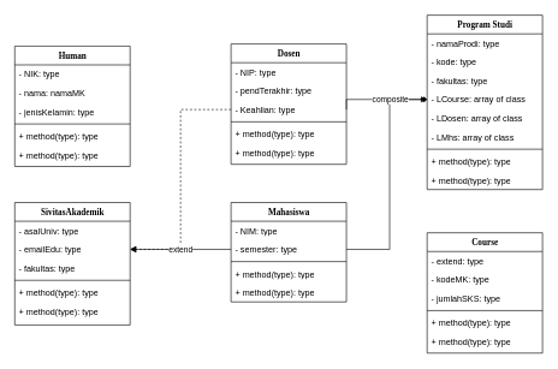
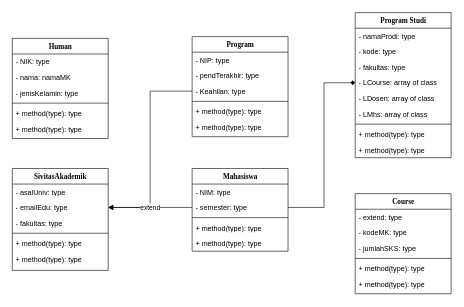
  <mxCell id="0" />
  <mxCell id="1" parent="0" />
  <mxCell id="2" value="Human" style="swimlane;html=1;fontStyle=1;align=center;verticalAlign=top;childLayout=stackLayout;horizontal=1;startSize=26;horizontalStack=0;resizeParent=1;resizeLast=0;collapsible=1;marginBottom=0;swimlaneFillColor=#ffffff;rounded=0;shadow=0;comic=0;labelBackgroundColor=none;strokeWidth=1;fillColor=none;fontFamily=Verdana;fontSize=12" parent="1" vertex="1"><mxGeometry x="20" y="63" width="160" height="167" as="geometry" /></mxCell>
  <mxCell id="3" value="- NIK: type" style="text;html=1;strokeColor=none;fillColor=none;align=left;verticalAlign=top;spacingLeft=4;spacingRight=4;whiteSpace=wrap;overflow=hidden;rotatable=0;points=[[0,0.5],[1,0.5]];portConstraint=eastwest;" parent="2" vertex="1"><mxGeometry y="26" width="160" height="26" as="geometry" /></mxCell>
  <mxCell id="4" value="-&amp;nbsp;nama: namaMK" style="text;html=1;strokeColor=none;fillColor=none;align=left;verticalAlign=top;spacingLeft=4;spacingRight=4;whiteSpace=wrap;overflow=hidden;rotatable=0;points=[[0,0.5],[1,0.5]];portConstraint=eastwest;" parent="2" vertex="1"><mxGeometry y="52" width="160" height="26" as="geometry" /></mxCell>
  <mxCell id="5" value="-&amp;nbsp;jenisKelamin: type" style="text;html=1;strokeColor=none;fillColor=none;align=left;verticalAlign=top;spacingLeft=4;spacingRight=4;whiteSpace=wrap;overflow=hidden;rotatable=0;points=[[0,0.5],[1,0.5]];portConstraint=eastwest;" parent="2" vertex="1"><mxGeometry y="78" width="160" height="26" as="geometry" /></mxCell>
  <mxCell id="6" value="" style="line;html=1;strokeWidth=1;fillColor=none;align=left;verticalAlign=middle;spacingTop=-1;spacingLeft=3;spacingRight=3;rotatable=0;labelPosition=right;points=[];portConstraint=eastwest;" parent="2" vertex="1"><mxGeometry y="104" width="160" height="8" as="geometry" /></mxCell>
  <mxCell id="7" value="+ method(type): type" style="text;html=1;strokeColor=none;fillColor=none;align=left;verticalAlign=top;spacingLeft=4;spacingRight=4;whiteSpace=wrap;overflow=hidden;rotatable=0;points=[[0,0.5],[1,0.5]];portConstraint=eastwest;" parent="2" vertex="1"><mxGeometry y="112" width="160" height="26" as="geometry" /></mxCell>
  <mxCell id="8" value="+ method(type): type" style="text;html=1;strokeColor=none;fillColor=none;align=left;verticalAlign=top;spacingLeft=4;spacingRight=4;whiteSpace=wrap;overflow=hidden;rotatable=0;points=[[0,0.5],[1,0.5]];portConstraint=eastwest;" parent="2" vertex="1"><mxGeometry y="138" width="160" height="26" as="geometry" /></mxCell>
  <mxCell id="9" value="SivitasAkademik" style="swimlane;html=1;fontStyle=1;align=center;verticalAlign=top;childLayout=stackLayout;horizontal=1;startSize=26;horizontalStack=0;resizeParent=1;resizeLast=0;collapsible=1;marginBottom=0;swimlaneFillColor=#ffffff;rounded=0;shadow=0;comic=0;labelBackgroundColor=none;strokeWidth=1;fillColor=none;fontFamily=Verdana;fontSize=12" parent="1" vertex="1"><mxGeometry x="20" y="280" width="160" height="170" as="geometry" /></mxCell>
  <mxCell id="10" value="-&amp;nbsp;asalUniv: type" style="text;html=1;strokeColor=none;fillColor=none;align=left;verticalAlign=top;spacingLeft=4;spacingRight=4;whiteSpace=wrap;overflow=hidden;rotatable=0;points=[[0,0.5],[1,0.5]];portConstraint=eastwest;" parent="9" vertex="1"><mxGeometry y="26" width="160" height="26" as="geometry" /></mxCell>
  <mxCell id="11" value="-&amp;nbsp;emailEdu: type" style="text;html=1;strokeColor=none;fillColor=none;align=left;verticalAlign=top;spacingLeft=4;spacingRight=4;whiteSpace=wrap;overflow=hidden;rotatable=0;points=[[0,0.5],[1,0.5]];portConstraint=eastwest;" parent="9" vertex="1"><mxGeometry y="52" width="160" height="26" as="geometry" /></mxCell>
  <mxCell id="12" value="-&amp;nbsp;fakultas: type" style="text;html=1;strokeColor=none;fillColor=none;align=left;verticalAlign=top;spacingLeft=4;spacingRight=4;whiteSpace=wrap;overflow=hidden;rotatable=0;points=[[0,0.5],[1,0.5]];portConstraint=eastwest;" parent="9" vertex="1"><mxGeometry y="78" width="160" height="26" as="geometry" /></mxCell>
  <mxCell id="13" value="" style="line;html=1;strokeWidth=1;fillColor=none;align=left;verticalAlign=middle;spacingTop=-1;spacingLeft=3;spacingRight=3;rotatable=0;labelPosition=right;points=[];portConstraint=eastwest;" parent="9" vertex="1"><mxGeometry y="104" width="160" height="8" as="geometry" /></mxCell>
  <mxCell id="14" value="+ method(type): type" style="text;html=1;strokeColor=none;fillColor=none;align=left;verticalAlign=top;spacingLeft=4;spacingRight=4;whiteSpace=wrap;overflow=hidden;rotatable=0;points=[[0,0.5],[1,0.5]];portConstraint=eastwest;" parent="9" vertex="1"><mxGeometry y="112" width="160" height="26" as="geometry" /></mxCell>
  <mxCell id="15" value="+ method(type): type" style="text;html=1;strokeColor=none;fillColor=none;align=left;verticalAlign=top;spacingLeft=4;spacingRight=4;whiteSpace=wrap;overflow=hidden;rotatable=0;points=[[0,0.5],[1,0.5]];portConstraint=eastwest;" parent="9" vertex="1"><mxGeometry y="138" width="160" height="26" as="geometry" /></mxCell>
  <mxCell id="16" value="Mahasiswa" style="swimlane;html=1;fontStyle=1;align=center;verticalAlign=top;childLayout=stackLayout;horizontal=1;startSize=26;horizontalStack=0;resizeParent=1;resizeLast=0;collapsible=1;marginBottom=0;swimlaneFillColor=#ffffff;rounded=0;shadow=0;comic=0;labelBackgroundColor=none;strokeWidth=1;fillColor=none;fontFamily=Verdana;fontSize=12" parent="1" vertex="1"><mxGeometry x="320" y="280" width="160" height="138" as="geometry" /></mxCell>
  <mxCell id="17" value="-&amp;nbsp;NIM: type" style="text;html=1;strokeColor=none;fillColor=none;align=left;verticalAlign=top;spacingLeft=4;spacingRight=4;whiteSpace=wrap;overflow=hidden;rotatable=0;points=[[0,0.5],[1,0.5]];portConstraint=eastwest;" parent="16" vertex="1"><mxGeometry y="26" width="160" height="26" as="geometry" /></mxCell>
  <mxCell id="18" value="-&amp;nbsp;semester: type" style="text;html=1;strokeColor=none;fillColor=none;align=left;verticalAlign=top;spacingLeft=4;spacingRight=4;whiteSpace=wrap;overflow=hidden;rotatable=0;points=[[0,0.5],[1,0.5]];portConstraint=eastwest;" parent="16" vertex="1"><mxGeometry y="52" width="160" height="26" as="geometry" /></mxCell>
  <mxCell id="19" value="" style="line;html=1;strokeWidth=1;fillColor=none;align=left;verticalAlign=middle;spacingTop=-1;spacingLeft=3;spacingRight=3;rotatable=0;labelPosition=right;points=[];portConstraint=eastwest;" parent="16" vertex="1"><mxGeometry y="78" width="160" height="8" as="geometry" /></mxCell>
  <mxCell id="20" value="+ method(type): type" style="text;html=1;strokeColor=none;fillColor=none;align=left;verticalAlign=top;spacingLeft=4;spacingRight=4;whiteSpace=wrap;overflow=hidden;rotatable=0;points=[[0,0.5],[1,0.5]];portConstraint=eastwest;" parent="16" vertex="1"><mxGeometry y="86" width="160" height="26" as="geometry" /></mxCell>
  <mxCell id="21" value="+ method(type): type" style="text;html=1;strokeColor=none;fillColor=none;align=left;verticalAlign=top;spacingLeft=4;spacingRight=4;whiteSpace=wrap;overflow=hidden;rotatable=0;points=[[0,0.5],[1,0.5]];portConstraint=eastwest;" parent="16" vertex="1"><mxGeometry y="112" width="160" height="26" as="geometry" /></mxCell>
- <mxCell id="22" value="Dosen" style="swimlane;html=1;fontStyle=1;align=center;verticalAlign=top;childLayout=stackLayout;horizontal=1;startSize=26;horizontalStack=0;resizeParent=1;resizeLast=0;collapsible=1;marginBottom=0;swimlaneFillColor=#ffffff;rounded=0;shadow=0;comic=0;labelBackgroundColor=none;strokeWidth=1;fillColor=none;fontFamily=Verdana;fontSize=12" parent="1" vertex="1"><mxGeometry x="320" y="60" width="160" height="167" as="geometry" /></mxCell>
+ <mxCell id="22" value="Program" style="swimlane;html=1;fontStyle=1;align=center;verticalAlign=top;childLayout=stackLayout;horizontal=1;startSize=26;horizontalStack=0;resizeParent=1;resizeLast=0;collapsible=1;marginBottom=0;swimlaneFillColor=#ffffff;rounded=0;shadow=0;comic=0;labelBackgroundColor=none;strokeWidth=1;fillColor=none;fontFamily=Verdana;fontSize=12" parent="1" vertex="1"><mxGeometry x="320" y="60" width="160" height="167" as="geometry" /></mxCell>
  <mxCell id="23" value="-&amp;nbsp;NIP: type" style="text;html=1;strokeColor=none;fillColor=none;align=left;verticalAlign=top;spacingLeft=4;spacingRight=4;whiteSpace=wrap;overflow=hidden;rotatable=0;points=[[0,0.5],[1,0.5]];portConstraint=eastwest;" parent="22" vertex="1"><mxGeometry y="26" width="160" height="26" as="geometry" /></mxCell>
  <mxCell id="24" value="-&amp;nbsp;pendTerakhir: type" style="text;html=1;strokeColor=none;fillColor=none;align=left;verticalAlign=top;spacingLeft=4;spacingRight=4;whiteSpace=wrap;overflow=hidden;rotatable=0;points=[[0,0.5],[1,0.5]];portConstraint=eastwest;" parent="22" vertex="1"><mxGeometry y="52" width="160" height="26" as="geometry" /></mxCell>
  <mxCell id="25" value="-&amp;nbsp;Keahlian: type" style="text;html=1;strokeColor=none;fillColor=none;align=left;verticalAlign=top;spacingLeft=4;spacingRight=4;whiteSpace=wrap;overflow=hidden;rotatable=0;points=[[0,0.5],[1,0.5]];portConstraint=eastwest;" parent="22" vertex="1"><mxGeometry y="78" width="160" height="26" as="geometry" /></mxCell>
  <mxCell id="26" value="" style="line;html=1;strokeWidth=1;fillColor=none;align=left;verticalAlign=middle;spacingTop=-1;spacingLeft=3;spacingRight=3;rotatable=0;labelPosition=right;points=[];portConstraint=eastwest;" parent="22" vertex="1"><mxGeometry y="104" width="160" height="8" as="geometry" /></mxCell>
  <mxCell id="27" value="+ method(type): type" style="text;html=1;strokeColor=none;fillColor=none;align=left;verticalAlign=top;spacingLeft=4;spacingRight=4;whiteSpace=wrap;overflow=hidden;rotatable=0;points=[[0,0.5],[1,0.5]];portConstraint=eastwest;" parent="22" vertex="1"><mxGeometry y="112" width="160" height="26" as="geometry" /></mxCell>
  <mxCell id="28" value="+ method(type): type" style="text;html=1;strokeColor=none;fillColor=none;align=left;verticalAlign=top;spacingLeft=4;spacingRight=4;whiteSpace=wrap;overflow=hidden;rotatable=0;points=[[0,0.5],[1,0.5]];portConstraint=eastwest;" parent="22" vertex="1"><mxGeometry y="138" width="160" height="26" as="geometry" /></mxCell>
- <mxCell id="29" value="" style="edgeStyle=orthogonalEdgeStyle;rounded=0;orthogonalLoop=1;jettySize=auto;html=1;exitX=0;exitY=0.5;exitDx=0;exitDy=0;entryX=1;entryY=0.5;entryDx=0;entryDy=0;dashed=1;" parent="1" source="25" target="11" edge="1"><mxGeometry relative="1" as="geometry" /></mxCell>
+ <mxCell id="29" value="" style="edgeStyle=orthogonalEdgeStyle;rounded=0;orthogonalLoop=1;jettySize=auto;html=1;exitX=0;exitY=0.5;exitDx=0;exitDy=0;entryX=1;entryY=0.5;entryDx=0;entryDy=0;" parent="1" source="25" target="11" edge="1"><mxGeometry relative="1" as="geometry" /></mxCell>
  <mxCell id="30" value="Program Studi" style="swimlane;html=1;fontStyle=1;align=center;verticalAlign=top;childLayout=stackLayout;horizontal=1;startSize=26;horizontalStack=0;resizeParent=1;resizeLast=0;collapsible=1;marginBottom=0;swimlaneFillColor=#ffffff;rounded=0;shadow=0;comic=0;labelBackgroundColor=none;strokeWidth=1;fillColor=none;fontFamily=Verdana;fontSize=12" parent="1" vertex="1"><mxGeometry x="592" y="20" width="160" height="242" as="geometry" /></mxCell>
  <mxCell id="31" value="-&amp;nbsp;namaProdi: type" style="text;html=1;strokeColor=none;fillColor=none;align=left;verticalAlign=top;spacingLeft=4;spacingRight=4;whiteSpace=wrap;overflow=hidden;rotatable=0;points=[[0,0.5],[1,0.5]];portConstraint=eastwest;" parent="30" vertex="1"><mxGeometry y="26" width="160" height="26" as="geometry" /></mxCell>
  <mxCell id="32" value="-&amp;nbsp;kode: type" style="text;html=1;strokeColor=none;fillColor=none;align=left;verticalAlign=top;spacingLeft=4;spacingRight=4;whiteSpace=wrap;overflow=hidden;rotatable=0;points=[[0,0.5],[1,0.5]];portConstraint=eastwest;" parent="30" vertex="1"><mxGeometry y="52" width="160" height="26" as="geometry" /></mxCell>
  <mxCell id="33" value="-&amp;nbsp;fakultas: type" style="text;html=1;strokeColor=none;fillColor=none;align=left;verticalAlign=top;spacingLeft=4;spacingRight=4;whiteSpace=wrap;overflow=hidden;rotatable=0;points=[[0,0.5],[1,0.5]];portConstraint=eastwest;" vertex="1" parent="30"><mxGeometry y="78" width="160" height="26" as="geometry" /></mxCell>
  <mxCell id="34" value="- LCourse: array of class" style="text;html=1;strokeColor=none;fillColor=none;align=left;verticalAlign=top;spacingLeft=4;spacingRight=4;whiteSpace=wrap;overflow=hidden;rotatable=0;points=[[0,0.5],[1,0.5]];portConstraint=eastwest;" parent="30" vertex="1"><mxGeometry y="104" width="160" height="26" as="geometry" /></mxCell>
  <mxCell id="35" value="-&amp;nbsp;LDosen: array of class" style="text;html=1;strokeColor=none;fillColor=none;align=left;verticalAlign=top;spacingLeft=4;spacingRight=4;whiteSpace=wrap;overflow=hidden;rotatable=0;points=[[0,0.5],[1,0.5]];portConstraint=eastwest;" vertex="1" parent="30"><mxGeometry y="130" width="160" height="26" as="geometry" /></mxCell>
  <mxCell id="36" value="-&amp;nbsp;LMhs: array of class" style="text;html=1;strokeColor=none;fillColor=none;align=left;verticalAlign=top;spacingLeft=4;spacingRight=4;whiteSpace=wrap;overflow=hidden;rotatable=0;points=[[0,0.5],[1,0.5]];portConstraint=eastwest;" vertex="1" parent="30"><mxGeometry y="156" width="160" height="26" as="geometry" /></mxCell>
  <mxCell id="37" value="" style="line;html=1;strokeWidth=1;fillColor=none;align=left;verticalAlign=middle;spacingTop=-1;spacingLeft=3;spacingRight=3;rotatable=0;labelPosition=right;points=[];portConstraint=eastwest;" parent="30" vertex="1"><mxGeometry y="182" width="160" height="8" as="geometry" /></mxCell>
  <mxCell id="38" value="+ method(type): type" style="text;html=1;strokeColor=none;fillColor=none;align=left;verticalAlign=top;spacingLeft=4;spacingRight=4;whiteSpace=wrap;overflow=hidden;rotatable=0;points=[[0,0.5],[1,0.5]];portConstraint=eastwest;" parent="30" vertex="1"><mxGeometry y="190" width="160" height="26" as="geometry" /></mxCell>
  <mxCell id="39" value="+ method(type): type" style="text;html=1;strokeColor=none;fillColor=none;align=left;verticalAlign=top;spacingLeft=4;spacingRight=4;whiteSpace=wrap;overflow=hidden;rotatable=0;points=[[0,0.5],[1,0.5]];portConstraint=eastwest;" parent="30" vertex="1"><mxGeometry y="216" width="160" height="26" as="geometry" /></mxCell>
  <mxCell id="40" value="Course" style="swimlane;html=1;fontStyle=1;align=center;verticalAlign=top;childLayout=stackLayout;horizontal=1;startSize=26;horizontalStack=0;resizeParent=1;resizeLast=0;collapsible=1;marginBottom=0;swimlaneFillColor=#ffffff;rounded=0;shadow=0;comic=0;labelBackgroundColor=none;strokeWidth=1;fillColor=none;fontFamily=Verdana;fontSize=12" parent="1" vertex="1"><mxGeometry x="592" y="322" width="160" height="167" as="geometry" /></mxCell>
  <mxCell id="41" value="-&amp;nbsp;extend: type" style="text;html=1;strokeColor=none;fillColor=none;align=left;verticalAlign=top;spacingLeft=4;spacingRight=4;whiteSpace=wrap;overflow=hidden;rotatable=0;points=[[0,0.5],[1,0.5]];portConstraint=eastwest;" parent="40" vertex="1"><mxGeometry y="26" width="160" height="26" as="geometry" /></mxCell>
  <mxCell id="42" value="- kodeMK: type" style="text;html=1;strokeColor=none;fillColor=none;align=left;verticalAlign=top;spacingLeft=4;spacingRight=4;whiteSpace=wrap;overflow=hidden;rotatable=0;points=[[0,0.5],[1,0.5]];portConstraint=eastwest;" parent="40" vertex="1"><mxGeometry y="52" width="160" height="26" as="geometry" /></mxCell>
  <mxCell id="43" value="-&amp;nbsp;jumlahSKS: type" style="text;html=1;strokeColor=none;fillColor=none;align=left;verticalAlign=top;spacingLeft=4;spacingRight=4;whiteSpace=wrap;overflow=hidden;rotatable=0;points=[[0,0.5],[1,0.5]];portConstraint=eastwest;" parent="40" vertex="1"><mxGeometry y="78" width="160" height="26" as="geometry" /></mxCell>
  <mxCell id="44" value="" style="line;html=1;strokeWidth=1;fillColor=none;align=left;verticalAlign=middle;spacingTop=-1;spacingLeft=3;spacingRight=3;rotatable=0;labelPosition=right;points=[];portConstraint=eastwest;" parent="40" vertex="1"><mxGeometry y="104" width="160" height="8" as="geometry" /></mxCell>
  <mxCell id="45" value="+ method(type): type" style="text;html=1;strokeColor=none;fillColor=none;align=left;verticalAlign=top;spacingLeft=4;spacingRight=4;whiteSpace=wrap;overflow=hidden;rotatable=0;points=[[0,0.5],[1,0.5]];portConstraint=eastwest;" parent="40" vertex="1"><mxGeometry y="112" width="160" height="26" as="geometry" /></mxCell>
  <mxCell id="46" value="+ method(type): type" style="text;html=1;strokeColor=none;fillColor=none;align=left;verticalAlign=top;spacingLeft=4;spacingRight=4;whiteSpace=wrap;overflow=hidden;rotatable=0;points=[[0,0.5],[1,0.5]];portConstraint=eastwest;" parent="40" vertex="1"><mxGeometry y="138" width="160" height="26" as="geometry" /></mxCell>
  <mxCell id="47" value="extend" style="edgeStyle=orthogonalEdgeStyle;rounded=0;orthogonalLoop=1;jettySize=auto;html=1;exitX=0;exitY=0.5;exitDx=0;exitDy=0;entryX=1;entryY=0.5;entryDx=0;entryDy=0;endArrow=block;endFill=1;" parent="1" source="18" target="11" edge="1"><mxGeometry relative="1" as="geometry" /></mxCell>
- <mxCell id="48" value="" style="edgeStyle=orthogonalEdgeStyle;rounded=0;orthogonalLoop=1;jettySize=auto;html=1;exitX=1;exitY=0.5;exitDx=0;exitDy=0;entryX=0;entryY=0.5;entryDx=0;entryDy=0;endArrow=block;endFill=1;" parent="1" source="18" target="34" edge="1"><mxGeometry x="0.384" relative="1" as="geometry"><Array as="points"><mxPoint x="540" y="345" /><mxPoint x="540" y="137" /></Array><mxPoint as="offset" /></mxGeometry></mxCell>
- <mxCell id="49" value="composite" style="edgeStyle=orthogonalEdgeStyle;rounded=0;orthogonalLoop=1;jettySize=auto;html=1;exitX=1;exitY=0.5;exitDx=0;exitDy=0;entryX=0;entryY=0.5;entryDx=0;entryDy=0;endArrow=diamond;endFill=1;" edge="1" parent="1" source="25" target="34"><mxGeometry x="0.194" relative="1" as="geometry"><Array as="points"><mxPoint x="480" y="137" /></Array><mxPoint as="offset" /></mxGeometry></mxCell>
+ <mxCell id="48" value="" style="edgeStyle=orthogonalEdgeStyle;rounded=0;orthogonalLoop=1;jettySize=auto;html=1;exitX=1;exitY=0.5;exitDx=0;exitDy=0;entryX=0;entryY=0.5;entryDx=0;entryDy=0;endArrow=diamond;endFill=1;" parent="1" source="18" target="34" edge="1"><mxGeometry x="0.384" relative="1" as="geometry"><Array as="points"><mxPoint x="540" y="345" /><mxPoint x="540" y="137" /></Array><mxPoint as="offset" /></mxGeometry></mxCell>
